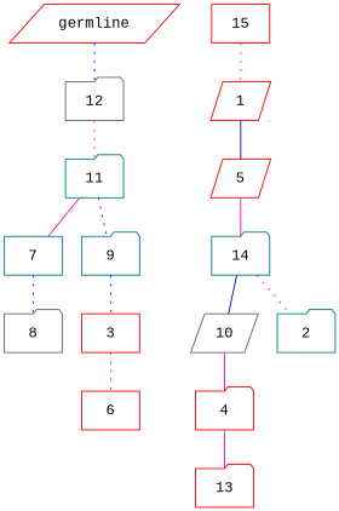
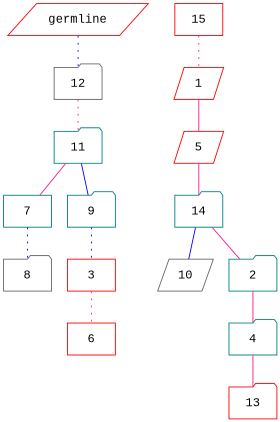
  graph {
    fontname="Liberation Mono"
    node [color=red fontname="Liberation Mono" shape=folder]
    edge [color=deeppink fontname="Liberation Mono" style=dotted]
    n1 [label=germline shape=parallelogram]
    n2 [color=gray40 label=12]
    n3 [color=teal label=11]
    n4 [color=teal label=7 shape=box]
    n5 [color=teal label=9]
    n6 [color=gray40 label=8]
    n7 [label=3 shape=box]
    n8 [label=15 shape=box]
    n9 [label=1 shape=parallelogram]
    n10 [label=5 shape=parallelogram]
    n11 [color=teal label=14]
    n12 [color=gray40 label=10 shape=parallelogram]
    n13 [color=teal label=2]
-   n14 [label=4]
+   n14 [color=teal label=4]
    n15 [label=13]
    n16 [label=6 shape=box]
    n1 -- n2 [color=blue]
    n2 -- n3
    n3 -- n4 [style=solid]
-   n3 -- n5 [color=blue]
+   n3 -- n5 [color=blue style=solid]
    n4 -- n6 [color=blue]
    n5 -- n7 [color=blue]
    n7 -- n16
    n8 -- n9
-   n9 -- n10 [color=blue style=solid]
+   n9 -- n10 [style=solid]
    n10 -- n11 [style=solid]
    n11 -- n12 [color=blue style=solid]
-   n11 -- n13
-   n12 -- n14 [style=solid]
+   n11 -- n13 [style=solid]
+   n13 -- n14 [style=solid]
    n14 -- n15 [style=solid]
  }
